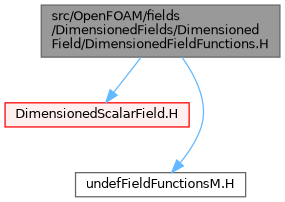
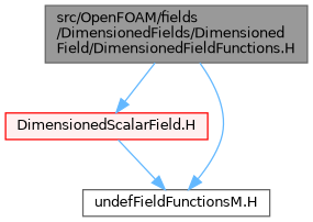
  digraph {
    node [fontname=Helvetica fontsize=10 shape=box style=filled]
    edge [color=steelblue1 fontname=Helvetica fontsize=10 labelfontname=Helvetica labelfontsize=10 style=solid]
    n1 [color=gray40 fillcolor=grey60 fontcolor=black height=0.2 label="src/OpenFOAM/fields\l/DimensionedFields/Dimensioned\lField/DimensionedFieldFunctions.H" width=0.4]
    n2 [color=red fillcolor="#FFF0F0" height=0.2 label="DimensionedScalarField.H" width=0.4]
    n3 [color=grey40 fillcolor=white height=0.2 label="undefFieldFunctionsM.H" width=0.4]
    n1 -> n2
    n1 -> n3
+   n2 -> n3
  }
